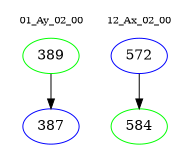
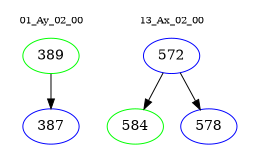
  digraph {
    node [color=blue]
    edge [color=black]
    n1 [color=green label=389]
    n2 [label=387]
    n3 [color=green label=584]
    n4 [label=572]
+   n5 [label=578]
    subgraph cluster_1 {
      color=white
      fontsize=10
      label="01_Ay_02_00"
      n1
      n2
    }
    subgraph cluster_2 {
      color=white
      fontsize=10
-     label="12_Ax_02_00"
+     label="13_Ax_02_00"
      n3
      n4
+     n5
    }
    n1 -> n2
    n4 -> n3
+   n4 -> n5
  }
